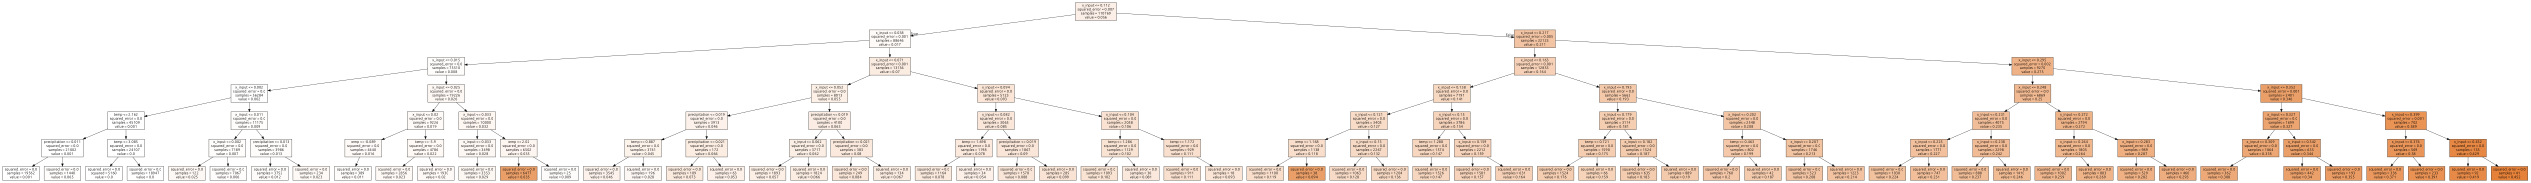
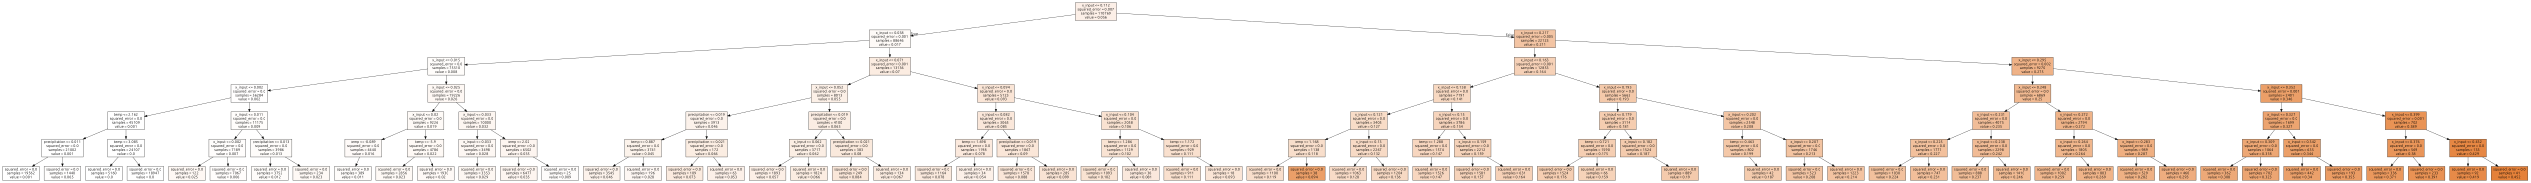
  digraph {
    fontname=Ubuntu
    node [color=black fillcolor="#ffffff" fontname=Ubuntu shape=box style=filled]
    edge [fontname=Ubuntu]
    n1 [fillcolor="#fcefe7" label="x_input <= 0.112\nsquared_error = 0.007\nsamples = 110769\nvalue = 0.056"]
    n2 [fillcolor="#fefaf7" label="x_input <= 0.038\nsquared_error = 0.001\nsamples = 88646\nvalue = 0.017"]
    n3 [fillcolor="#f3c4a3" label="x_input <= 0.217\nsquared_error = 0.005\nsamples = 22123\nvalue = 0.211"]
    n4 [fillcolor="#fffdfb" label="x_input <= 0.015\nsquared_error = 0.0\nsamples = 75510\nvalue = 0.008"]
    n5 [fillcolor="#fbece1" label="x_input <= 0.071\nsquared_error = 0.001\nsamples = 13136\nvalue = 0.07"]
    n6 [fillcolor="#f6d1b7" label="x_input <= 0.163\nsquared_error = 0.001\nsamples = 12853\nvalue = 0.164"]
    n7 [fillcolor="#efb287" label="x_input <= 0.295\nsquared_error = 0.002\nsamples = 9270\nvalue = 0.275"]
    n8 [fillcolor="#fffefe" label="x_input <= 0.002\nsquared_error = 0.0\nsamples = 56284\nvalue = 0.002"]
    n9 [fillcolor="#fef8f4" label="x_input <= 0.025\nsquared_error = 0.0\nsamples = 19226\nvalue = 0.026"]
    n10 [fillcolor="#fcf0e7" label="x_input <= 0.052\nsquared_error = 0.0\nsamples = 8013\nvalue = 0.055"]
    n11 [fillcolor="#fae5d6" label="x_input <= 0.094\nsquared_error = 0.0\nsamples = 5123\nvalue = 0.093"]
    n12 [label="temp <= 2.162\nsquared_error = 0.0\nsamples = 45109\nvalue = 0.001"]
    n13 [fillcolor="#fffdfb" label="x_input <= 0.011\nsquared_error = 0.0\nsamples = 11175\nvalue = 0.009"]
    n14 [fillcolor="#fefaf7" label="x_input <= 0.02\nsquared_error = 0.0\nsamples = 9226\nvalue = 0.019"]
    n15 [fillcolor="#fdf6f1" label="x_input <= 0.033\nsquared_error = 0.0\nsamples = 10000\nvalue = 0.032"]
    n16 [label="precipitation <= 0.011\nsquared_error = 0.0\nsamples = 21002\nvalue = 0.001"]
    n17 [label="temp <= 3.085\nsquared_error = 0.0\nsamples = 24107\nvalue = 0.0"]
    n18 [fillcolor="#fffdfc" label="x_input <= 0.002\nsquared_error = 0.0\nsamples = 7189\nvalue = 0.007"]
    n19 [fillcolor="#fefcfa" label="precipitation <= 0.013\nsquared_error = 0.0\nsamples = 3986\nvalue = 0.013"]
    n20 [label="squared_error = 0.0\nsamples = 19562\nvalue = 0.001"]
    n21 [fillcolor="#fffefd" label="squared_error = 0.0\nsamples = 1440\nvalue = 0.065"]
-   n22 [label="squared_error = 0.0\nsquared = 5160\nvalue = 0.0"]
+   n22 [label="squared_error = 0.0\nsamples = 5160\nvalue = 0.0"]
    n23 [label="squared_error = 0.0\nsamples = 18947\nvalue = 0.0"]
    n24 [fillcolor="#fef8f4" label="squared_error = 0.0\nsamples = 122\nvalue = 0.025"]
    n25 [fillcolor="#fffdfc" label="squared_error = 0.0\nsamples = 7067\nvalue = 0.006"]
    n26 [fillcolor="#fefcfa" label="squared_error = 0.0\nsamples = 3752\nvalue = 0.012"]
    n27 [fillcolor="#fef9f5" label="squared_error = 0.0\nsamples = 234\nvalue = 0.023"]
    n28 [fillcolor="#fefaf8" label="temp <= -0.089\nsquared_error = 0.0\nsamples = 4440\nvalue = 0.016"]
    n29 [fillcolor="#fef9f5" label="temp <= -3.9\nsquared_error = 0.0\nsamples = 4786\nvalue = 0.022"]
    n30 [fillcolor="#fdf7f3" label="x_input <= 0.033\nsquared_error = 0.0\nsamples = 3498\nvalue = 0.028"]
    n31 [fillcolor="#fdf5f0" label="temp <= 2.02\nsquared_error = 0.0\nsamples = 6502\nvalue = 0.035"]
    n32 [fillcolor="#fefcfa" label="squared_error = 0.0\nsamples = 389\nvalue = 0.011"]
    n33 [fillcolor="#fef9f5" label="squared_error = 0.0\nsamples = 2856\nvalue = 0.023"]
    n34 [fillcolor="#fef9f6" label="squared_error = 0.0\nsamples = 1930\nvalue = 0.02"]
    n35 [fillcolor="#fdf7f2" label="squared_error = 0.0\nsamples = 3353\nvalue = 0.029"]
-   n36 [fillcolor="#eb9f68" label="squared_error = 0.0\nsamples = 6477\nvalue = 0.035"]
+   n36 [fillcolor="#fdf5f0" label="squared_error = 0.0\nsamples = 6477\nvalue = 0.035"]
    n37 [fillcolor="#fefcfb" label="squared_error = 0.0\nsamples = 25\nvalue = 0.009"]
    n38 [fillcolor="#fcf2eb" label="precipitation <= 0.019\nsquared_error = 0.0\nsamples = 3913\nvalue = 0.046"]
    n39 [fillcolor="#fbede3" label="precipitation <= 0.019\nsquared_error = 0.0\nsamples = 4100\nvalue = 0.063"]
    n40 [fillcolor="#fae7da" label="x_input <= 0.082\nsquared_error = 0.0\nsamples = 3065\nvalue = 0.085"]
    n41 [fillcolor="#f9e2d1" label="x_input <= 0.104\nsquared_error = 0.0\nsamples = 2058\nvalue = 0.106"]
    n42 [fillcolor="#fcf3eb" label="temp <= 0.887\nsquared_error = 0.0\nsamples = 3741\nvalue = 0.045"]
    n43 [fillcolor="#fbede2" label="precipitation <= 0.021\nsquared_error = 0.0\nsamples = 172\nvalue = 0.066"]
    n44 [fillcolor="#fbeee4" label="x_input <= 0.062\nsquared_error = 0.0\nsamples = 3717\nvalue = 0.062"]
    n45 [fillcolor="#fae9dc" label="precipitation <= 0.021\nsquared_error = 0.0\nsamples = 383\nvalue = 0.08"]
    n46 [fillcolor="#fcf2eb" label="squared_error = 0.0\nsamples = 3545\nvalue = 0.046"]
    n47 [fillcolor="#fdf7f3" label="squared_error = 0.0\nsamples = 196\nvalue = 0.028"]
    n48 [fillcolor="#fbebdf" label="squared_error = 0.0\nsamples = 109\nvalue = 0.073"]
    n49 [fillcolor="#fcf0e8" label="squared_error = 0.0\nsamples = 63\nvalue = 0.053"]
    n50 [fillcolor="#fcefe6" label="squared_error = 0.0\nsamples = 1893\nvalue = 0.057"]
    n51 [fillcolor="#fbede2" label="squared_error = 0.0\nsamples = 1824\nvalue = 0.066"]
    n52 [fillcolor="#fae7d9" label="squared_error = 0.0\nsamples = 249\nvalue = 0.084"]
    n53 [fillcolor="#fbece1" label="squared_error = 0.0\nsamples = 134\nvalue = 0.067"]
    n54 [fillcolor="#fbe9dd" label="temp <= 1.698\nsquared_error = 0.0\nsamples = 1198\nvalue = 0.078"]
    n55 [fillcolor="#fae6d8" label="precipitation <= 0.019\nsquared_error = 0.0\nsamples = 1867\nvalue = 0.09"]
    n56 [fillcolor="#f9e3d3" label="temp <= 1.286\nsquared_error = 0.0\nsamples = 1129\nvalue = 0.102"]
    n57 [fillcolor="#f9e0ce" label="temp <= 1.172\nsquared_error = 0.0\nsamples = 929\nvalue = 0.111"]
    n58 [fillcolor="#fae9dd" label="squared_error = 0.0\nsamples = 1164\nvalue = 0.078"]
    n59 [fillcolor="#fcf0e8" label="squared_error = 0.0\nsamples = 34\nvalue = 0.054"]
    n60 [fillcolor="#fae6d8" label="squared_error = 0.0\nsamples = 1578\nvalue = 0.088"]
    n61 [fillcolor="#f9e3d4" label="squared_error = 0.0\nsamples = 289\nvalue = 0.099"]
    n62 [fillcolor="#f9e3d2" label="squared_error = 0.0\nsamples = 1093\nvalue = 0.102"]
    n63 [fillcolor="#fae8dc" label="squared_error = 0.0\nsamples = 36\nvalue = 0.081"]
    n64 [fillcolor="#f9e0ce" label="squared_error = 0.0\nsamples = 911\nvalue = 0.111"]
    n65 [fillcolor="#fae5d6" label="squared_error = 0.0\nsamples = 18\nvalue = 0.093"]
    n66 [fillcolor="#f7d8c1" label="x_input <= 0.138\nsquared_error = 0.0\nsamples = 7191\nvalue = 0.141"]
    n67 [fillcolor="#f4c9aa" label="x_input <= 0.193\nsquared_error = 0.0\nsamples = 5662\nvalue = 0.193"]
    n68 [fillcolor="#f1b991" label="x_input <= 0.248\nsquared_error = 0.0\nsamples = 6869\nvalue = 0.25"]
    n69 [fillcolor="#eb9f68" label="x_input <= 0.352\nsquared_error = 0.001\nsamples = 2401\nvalue = 0.346"]
    n70 [fillcolor="#f8dcc7" label="x_input <= 0.121\nsquared_error = 0.0\nsamples = 3405\nvalue = 0.127"]
    n71 [fillcolor="#f6d4bc" label="x_input <= 0.15\nsquared_error = 0.0\nsamples = 3786\nvalue = 0.154"]
    n72 [fillcolor="#f5cdb0" label="x_input <= 0.179\nsquared_error = 0.0\nsamples = 3114\nvalue = 0.181"]
    n73 [fillcolor="#f3c5a4" label="x_input <= 0.202\nsquared_error = 0.0\nsamples = 2548\nvalue = 0.208"]
    n74 [fillcolor="#f8decb" label="temp <= 1.168\nsquared_error = 0.0\nsamples = 1138\nvalue = 0.118"]
    n75 [fillcolor="#f7dac5" label="x_input <= 0.13\nsquared_error = 0.0\nsamples = 2267\nvalue = 0.132"]
    n76 [fillcolor="#f7d6bf" label="temp <= 1.288\nsquared_error = 0.0\nsamples = 1574\nvalue = 0.147"]
    n77 [fillcolor="#f6d3ba" label="x_input <= 0.159\nsquared_error = 0.0\nsamples = 2212\nvalue = 0.159"]
    n78 [fillcolor="#f8decb" label="squared_error = 0.0\nsamples = 1100\nvalue = 0.119"]
    n79 [fillcolor="#eb9f68" label="squared_error = 0.0\nsamples = 38\nvalue = 0.094"]
    n80 [fillcolor="#f8dbc7" label="squared_error = 0.0\nsamples = 1063\nvalue = 0.128"]
    n81 [fillcolor="#f7d9c3" label="squared_error = 0.0\nsamples = 1204\nvalue = 0.136"]
    n82 [fillcolor="#f7d6bf" label="squared_error = 0.0\nsamples = 1526\nvalue = 0.147"]
    n83 [fillcolor="#f6d3ba" label="squared_error = 0.0\nsamples = 1581\nvalue = 0.157"]
    n84 [fillcolor="#f6d1b7" label="squared_error = 0.0\nsamples = 631\nvalue = 0.164"]
    n85 [fillcolor="#f5ceb2" label="temp <= 0.721\nsquared_error = 0.0\nsamples = 1590\nvalue = 0.175"]
    n86 [fillcolor="#f4cbad" label="x_input <= 0.182\nsquared_error = 0.0\nsamples = 1524\nvalue = 0.187"]
    n87 [fillcolor="#f4c8a8" label="temp <= 0.463\nsquared_error = 0.0\nsamples = 802\nvalue = 0.199"]
    n88 [fillcolor="#f3c4a2" label="x_input <= 0.207\nsquared_error = 0.0\nsamples = 1746\nvalue = 0.213"]
    n89 [fillcolor="#f5ceb2" label="squared_error = 0.0\nsamples = 1524\nvalue = 0.176"]
    n90 [fillcolor="#f6d3b9" label="squared_error = 0.0\nsamples = 66\nvalue = 0.159"]
-   n91 [fillcolor="#f4ccaf" label="squared_error = 0.0\nsamples = 635\nvalue = 0.183"]
    n92 [fillcolor="#f4caac" label="squared_error = 0.0\nsamples = 889\nvalue = 0.19"]
-   n93 [fillcolor="#f4c7a8" label="squared_error = 0.0\nsamples = 760\nvalue = 0.2"]
    n94 [fillcolor="#f4cbad" label="squared_error = 0.0\nsamples = 42\nvalue = 0.187"]
    n95 [fillcolor="#f3c5a4" label="squared_error = 0.0\nsamples = 523\nvalue = 0.208"]
    n96 [fillcolor="#f3c3a1" label="squared_error = 0.0\nsamples = 1223\nvalue = 0.214"]
    n97 [fillcolor="#f1bd98" label="x_input <= 0.231\nsquared_error = 0.0\nsamples = 4075\nvalue = 0.235"]
    n98 [fillcolor="#efb388" label="x_input <= 0.272\nsquared_error = 0.0\nsamples = 2794\nvalue = 0.272"]
    n99 [fillcolor="#eca470" label="x_input <= 0.327\nsquared_error = 0.0\nsamples = 1699\nvalue = 0.327"]
    n100 [fillcolor="#e99355" label="x_input <= 0.399\nsquared_error = 0.001\nsamples = 702\nvalue = 0.389"]
    n101 [fillcolor="#f2c09c" label="x_input <= 0.225\nsquared_error = 0.0\nsamples = 1777\nvalue = 0.227"]
    n102 [fillcolor="#f1bb95" label="x_input <= 0.238\nsquared_error = 0.0\nsamples = 2298\nvalue = 0.242"]
    n103 [fillcolor="#f0b68c" label="x_input <= 0.264\nsquared_error = 0.0\nsamples = 1805\nvalue = 0.264"]
    n104 [fillcolor="#efaf81" label="x_input <= 0.283\nsquared_error = 0.0\nsamples = 989\nvalue = 0.287"]
    n105 [fillcolor="#f2c19d" label="squared_error = 0.0\nsamples = 1030\nvalue = 0.224"]
    n106 [fillcolor="#f2bf9a" label="squared_error = 0.0\nsamples = 747\nvalue = 0.231"]
    n107 [fillcolor="#f1bd97" label="squared_error = 0.0\nsamples = 888\nvalue = 0.237"]
    n108 [fillcolor="#f1bb93" label="squared_error = 0.0\nsamples = 1410\nvalue = 0.246"]
    n109 [fillcolor="#f0b78e" label="squared_error = 0.0\nsamples = 1002\nvalue = 0.259"]
    n110 [fillcolor="#f0b489" label="squared_error = 0.0\nsamples = 803\nvalue = 0.269"]
    n111 [fillcolor="#efb184" label="squared_error = 0.0\nsamples = 529\nvalue = 0.282"]
    n112 [fillcolor="#eead7f" label="squared_error = 0.0\nsamples = 460\nvalue = 0.293"]
    n113 [fillcolor="#eda774" label="x_input <= 0.309\nsquared_error = 0.0\nsamples = 1064\nvalue = 0.318"]
    n114 [fillcolor="#eb9f68" label="x_input <= 0.342\nsquared_error = 0.0\nsamples = 635\nvalue = 0.344"]
    n115 [fillcolor="#e99559" label="x_input <= 0.376\nsquared_error = 0.0\nsamples = 569\nvalue = 0.38"]
    n116 [fillcolor="#e68743" label="x_input <= 0.432\nsquared_error = 0.0\nsamples = 133\nvalue = 0.429"]
    n117 [fillcolor="#eda978" label="squared_error = 0.0\nsamples = 362\nvalue = 0.308"]
+   n118 [fillcolor="#eca572" label="squared_error = 0.0\nsamples = 702\nvalue = 0.323"]
    n119 [fillcolor="#eba06a" label="squared_error = 0.0\nsamples = 442\nvalue = 0.34"]
    n120 [fillcolor="#eb9c64" label="squared_error = 0.0\nsamples = 193\nvalue = 0.355"]
    n121 [fillcolor="#ea985d" label="squared_error = 0.0\nsamples = 336\nvalue = 0.371"]
    n122 [fillcolor="#e99254" label="squared_error = 0.0\nsamples = 233\nvalue = 0.391"]
    n123 [fillcolor="#e78a48" label="squared_error = 0.0\nsamples = 92\nvalue = 0.419"]
    n124 [fillcolor="#e58139" label="squared_error = 0.0\nsamples = 41\nvalue = 0.452"]
    n1 -> n2 [headlabel=True labelangle=45 labeldistance=2.5]
    n1 -> n3 [headlabel=False labelangle=-45 labeldistance=2.5]
    n2 -> n4
    n2 -> n5
    n3 -> n6
    n3 -> n7
    n4 -> n8
    n4 -> n9
    n5 -> n10
    n5 -> n11
    n6 -> n66
    n6 -> n67
    n7 -> n68
    n7 -> n69
    n8 -> n12
    n8 -> n13
    n9 -> n14
    n9 -> n15
    n10 -> n38
    n10 -> n39
    n11 -> n40
    n11 -> n41
    n12 -> n16
    n12 -> n17
    n13 -> n18
    n13 -> n19
    n14 -> n28
    n14 -> n29
    n15 -> n30
    n15 -> n31
    n16 -> n20
    n16 -> n21
    n17 -> n22
    n17 -> n23
    n18 -> n24
    n18 -> n25
    n19 -> n26
    n19 -> n27
    n28 -> n32
    n29 -> n33
    n29 -> n34
    n30 -> n35
    n31 -> n36
    n31 -> n37
    n38 -> n42
    n38 -> n43
    n39 -> n44
    n39 -> n45
    n40 -> n54
    n40 -> n55
    n41 -> n56
    n41 -> n57
    n42 -> n46
    n42 -> n47
    n43 -> n48
    n43 -> n49
    n44 -> n50
    n44 -> n51
    n45 -> n52
    n45 -> n53
    n54 -> n58
    n54 -> n59
    n55 -> n60
    n55 -> n61
    n56 -> n62
    n56 -> n63
    n57 -> n64
    n57 -> n65
    n66 -> n70
    n66 -> n71
    n67 -> n72
    n67 -> n73
    n68 -> n97
    n68 -> n98
    n69 -> n99
    n69 -> n100
    n70 -> n74
    n70 -> n75
    n71 -> n76
    n71 -> n77
    n72 -> n85
    n72 -> n86
    n73 -> n87
    n73 -> n88
    n74 -> n78
    n74 -> n79
    n75 -> n80
    n75 -> n81
    n76 -> n82
    n77 -> n83
    n77 -> n84
    n85 -> n89
    n85 -> n90
-   n86 -> n91
    n86 -> n92
-   n87 -> n93
    n87 -> n94
    n88 -> n95
    n88 -> n96
    n97 -> n101
    n97 -> n102
    n98 -> n103
    n98 -> n104
    n99 -> n113
    n99 -> n114
    n100 -> n115
    n100 -> n116
    n101 -> n105
    n101 -> n106
    n102 -> n107
    n102 -> n108
    n103 -> n109
    n103 -> n110
    n104 -> n111
    n104 -> n112
    n113 -> n117
+   n113 -> n118
    n114 -> n119
    n114 -> n120
    n115 -> n121
    n115 -> n122
    n116 -> n123
    n116 -> n124
  }
